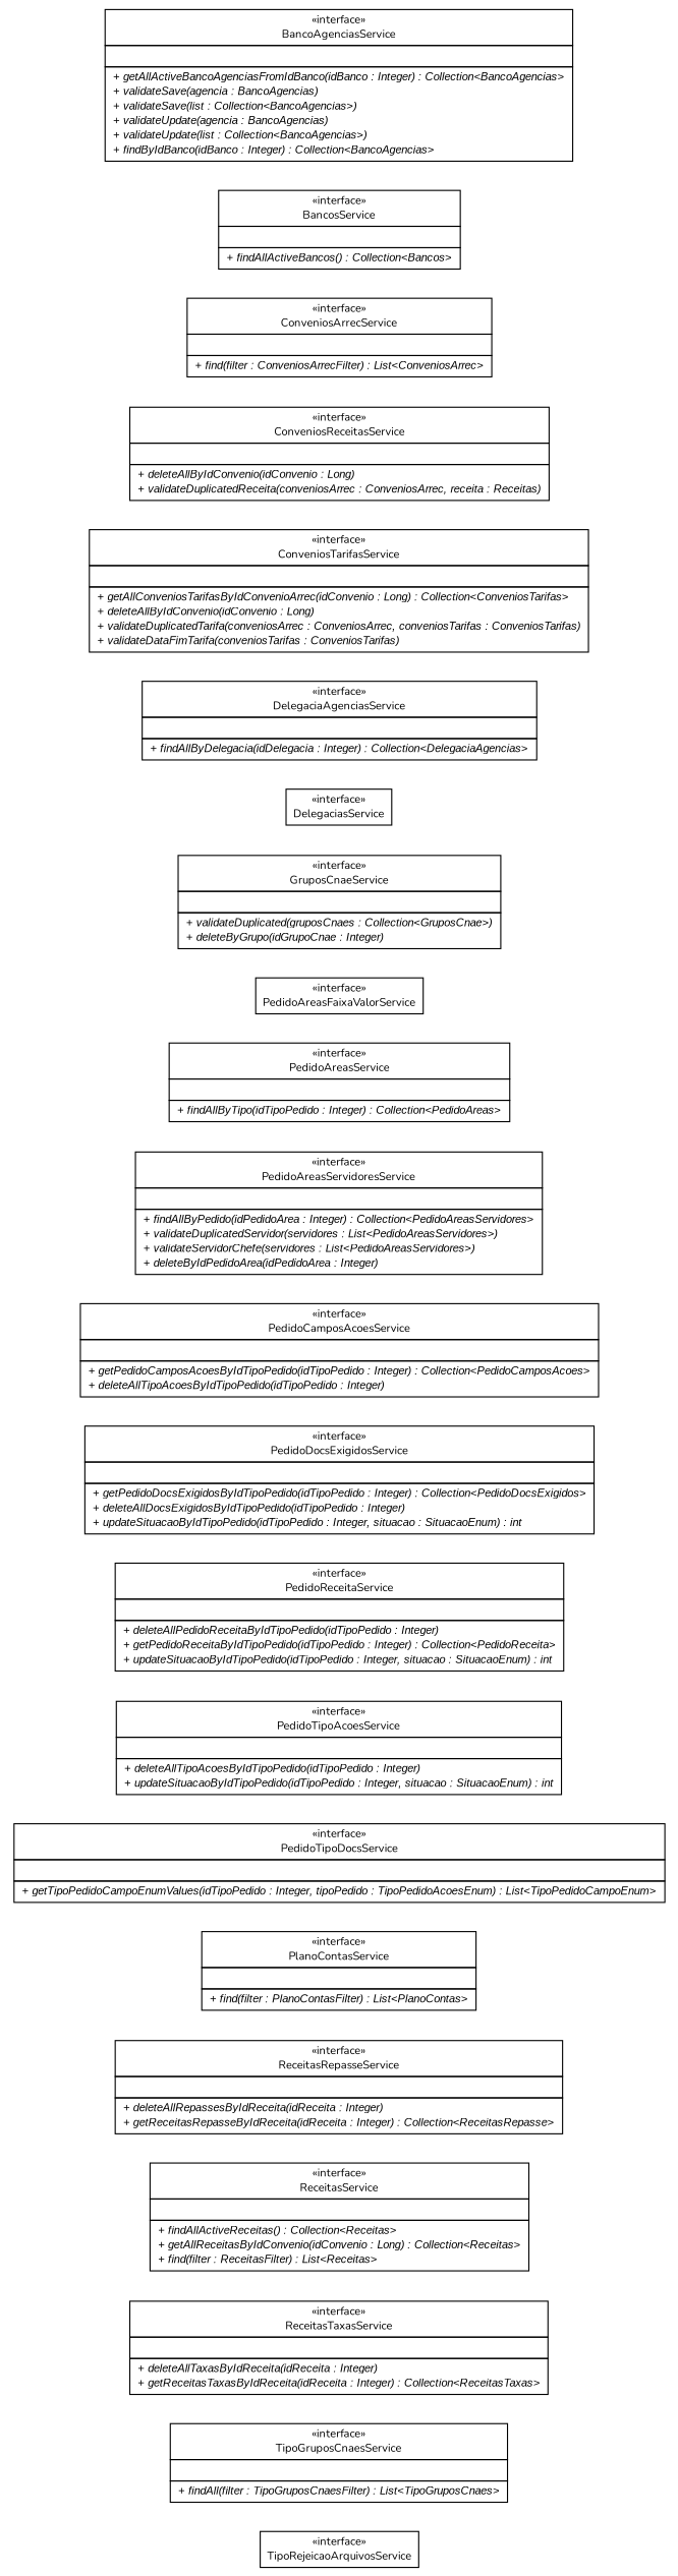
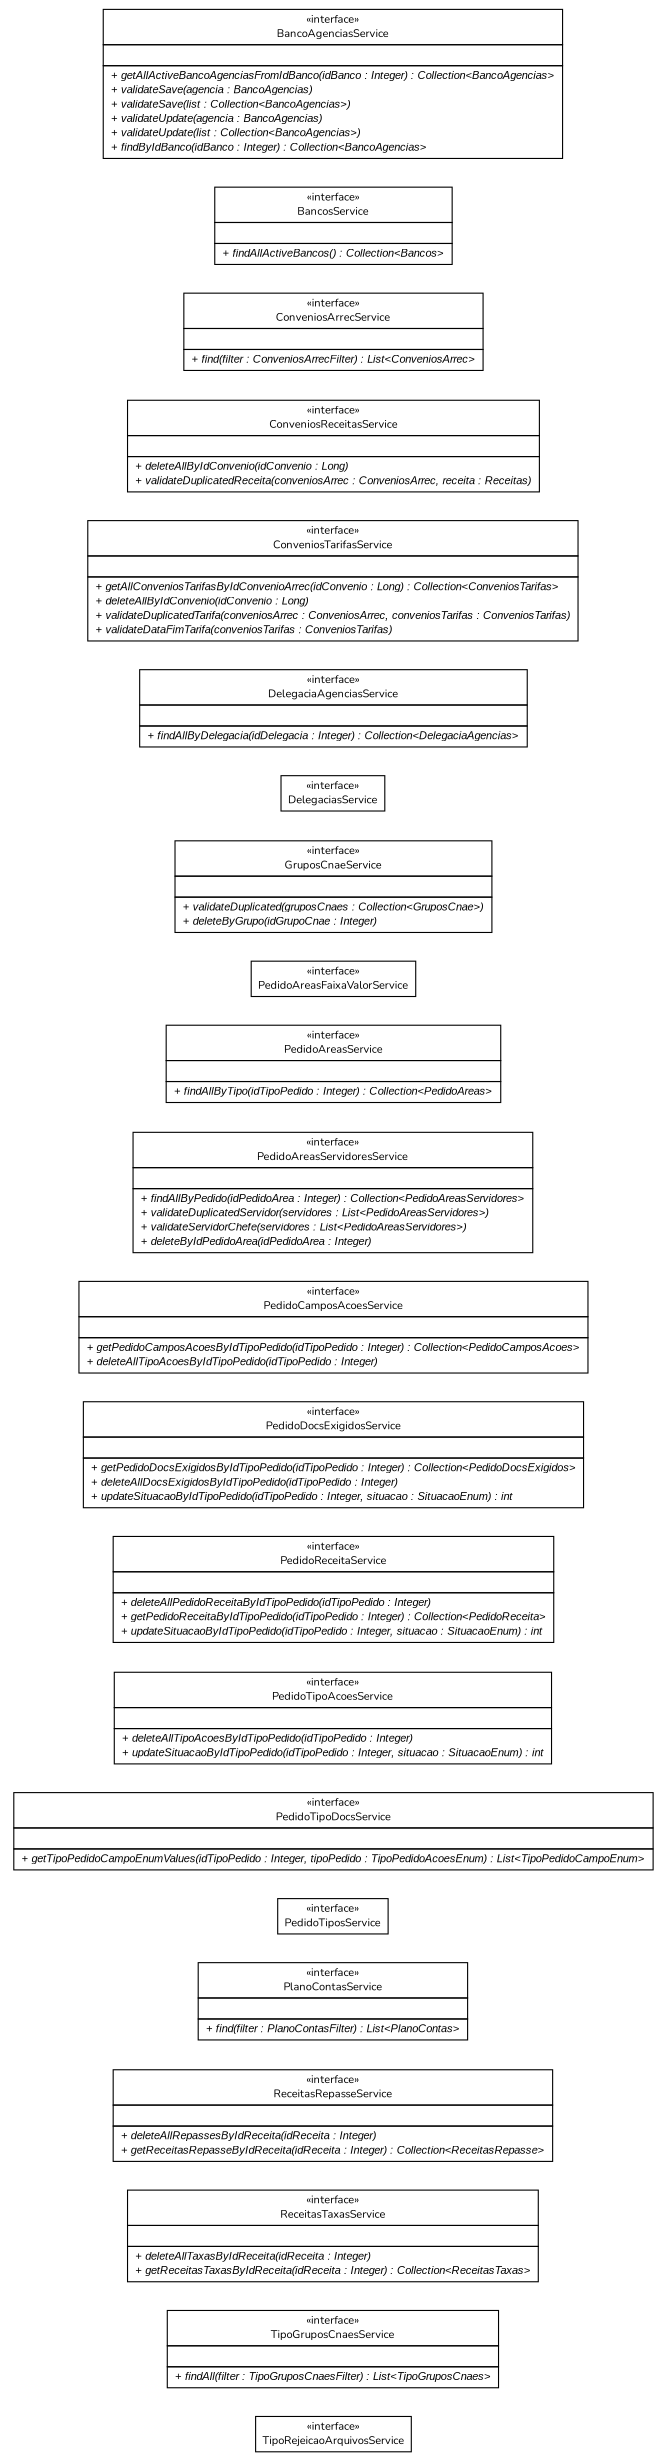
  digraph {
    nodesep=0.25
    ranksep=0.5
    rankdir=LR
    fontname=Nunito
    node [fontcolor=black fontname=Nunito fontsize=10.0 shape=plaintext]
    n1 [label=<<table title="br.gov.to.sefaz.arr.parametros.business.service.TipoRejeicaoArquivosService" border="0" cellborder="1" cellspacing="0" cellpadding="2" port="p" href="./TipoRejeicaoArquivosService.html"> 		<tr><td><table border="0" cellspacing="0" cellpadding="1"> <tr><td align="center" balign="center"> &#171;interface&#187; </td></tr> <tr><td align="center" balign="center"> TipoRejeicaoArquivosService </td></tr> 		</table></td></tr> 		</table>>]
    n2 [label=<<table title="br.gov.to.sefaz.arr.parametros.business.service.TipoGruposCnaesService" border="0" cellborder="1" cellspacing="0" cellpadding="2" port="p" href="./TipoGruposCnaesService.html"> 		<tr><td><table border="0" cellspacing="0" cellpadding="1"> <tr><td align="center" balign="center"> &#171;interface&#187; </td></tr> <tr><td align="center" balign="center"> TipoGruposCnaesService </td></tr> 		</table></td></tr> 		<tr><td><table border="0" cellspacing="0" cellpadding="1"> <tr><td align="left" balign="left">  </td></tr> 		</table></td></tr> 		<tr><td><table border="0" cellspacing="0" cellpadding="1"> <tr><td align="left" balign="left"><font face="arial italic" point-size="10.0"> + findAll(filter : TipoGruposCnaesFilter) : List&lt;TipoGruposCnaes&gt; </font></td></tr> 		</table></td></tr> 		</table>>]
    n3 [label=<<table title="br.gov.to.sefaz.arr.parametros.business.service.ReceitasTaxasService" border="0" cellborder="1" cellspacing="0" cellpadding="2" port="p" href="./ReceitasTaxasService.html"> 		<tr><td><table border="0" cellspacing="0" cellpadding="1"> <tr><td align="center" balign="center"> &#171;interface&#187; </td></tr> <tr><td align="center" balign="center"> ReceitasTaxasService </td></tr> 		</table></td></tr> 		<tr><td><table border="0" cellspacing="0" cellpadding="1"> <tr><td align="left" balign="left">  </td></tr> 		</table></td></tr> 		<tr><td><table border="0" cellspacing="0" cellpadding="1"> <tr><td align="left" balign="left"><font face="arial italic" point-size="10.0"> + deleteAllTaxasByIdReceita(idReceita : Integer) </font></td></tr> <tr><td align="left" balign="left"><font face="arial italic" point-size="10.0"> + getReceitasTaxasByIdReceita(idReceita : Integer) : Collection&lt;ReceitasTaxas&gt; </font></td></tr> 		</table></td></tr> 		</table>>]
-   n4 [label=<<table title="br.gov.to.sefaz.arr.parametros.business.service.ReceitasService" border="0" cellborder="1" cellspacing="0" cellpadding="2" port="p" href="./ReceitasService.html"> 		<tr><td><table border="0" cellspacing="0" cellpadding="1"> <tr><td align="center" balign="center"> &#171;interface&#187; </td></tr> <tr><td align="center" balign="center"> ReceitasService </td></tr> 		</table></td></tr> 		<tr><td><table border="0" cellspacing="0" cellpadding="1"> <tr><td align="left" balign="left">  </td></tr> 		</table></td></tr> 		<tr><td><table border="0" cellspacing="0" cellpadding="1"> <tr><td align="left" balign="left"><font face="arial italic" point-size="10.0"> + findAllActiveReceitas() : Collection&lt;Receitas&gt; </font></td></tr> <tr><td align="left" balign="left"><font face="arial italic" point-size="10.0"> + getAllReceitasByIdConvenio(idConvenio : Long) : Collection&lt;Receitas&gt; </font></td></tr> <tr><td align="left" balign="left"><font face="arial italic" point-size="10.0"> + find(filter : ReceitasFilter) : List&lt;Receitas&gt; </font></td></tr> 		</table></td></tr> 		</table>>]
    n5 [label=<<table title="br.gov.to.sefaz.arr.parametros.business.service.ReceitasRepasseService" border="0" cellborder="1" cellspacing="0" cellpadding="2" port="p" href="./ReceitasRepasseService.html"> 		<tr><td><table border="0" cellspacing="0" cellpadding="1"> <tr><td align="center" balign="center"> &#171;interface&#187; </td></tr> <tr><td align="center" balign="center"> ReceitasRepasseService </td></tr> 		</table></td></tr> 		<tr><td><table border="0" cellspacing="0" cellpadding="1"> <tr><td align="left" balign="left">  </td></tr> 		</table></td></tr> 		<tr><td><table border="0" cellspacing="0" cellpadding="1"> <tr><td align="left" balign="left"><font face="arial italic" point-size="10.0"> + deleteAllRepassesByIdReceita(idReceita : Integer) </font></td></tr> <tr><td align="left" balign="left"><font face="arial italic" point-size="10.0"> + getReceitasRepasseByIdReceita(idReceita : Integer) : Collection&lt;ReceitasRepasse&gt; </font></td></tr> 		</table></td></tr> 		</table>>]
    n6 [label=<<table title="br.gov.to.sefaz.arr.parametros.business.service.PlanoContasService" border="0" cellborder="1" cellspacing="0" cellpadding="2" port="p" href="./PlanoContasService.html"> 		<tr><td><table border="0" cellspacing="0" cellpadding="1"> <tr><td align="center" balign="center"> &#171;interface&#187; </td></tr> <tr><td align="center" balign="center"> PlanoContasService </td></tr> 		</table></td></tr> 		<tr><td><table border="0" cellspacing="0" cellpadding="1"> <tr><td align="left" balign="left">  </td></tr> 		</table></td></tr> 		<tr><td><table border="0" cellspacing="0" cellpadding="1"> <tr><td align="left" balign="left"><font face="arial italic" point-size="10.0"> + find(filter : PlanoContasFilter) : List&lt;PlanoContas&gt; </font></td></tr> 		</table></td></tr> 		</table>>]
+   n7 [label=<<table title="br.gov.to.sefaz.arr.parametros.business.service.PedidoTiposService" border="0" cellborder="1" cellspacing="0" cellpadding="2" port="p" href="./PedidoTiposService.html"> 		<tr><td><table border="0" cellspacing="0" cellpadding="1"> <tr><td align="center" balign="center"> &#171;interface&#187; </td></tr> <tr><td align="center" balign="center"> PedidoTiposService </td></tr> 		</table></td></tr> 		</table>>]
    n8 [label=<<table title="br.gov.to.sefaz.arr.parametros.business.service.PedidoTipoDocsService" border="0" cellborder="1" cellspacing="0" cellpadding="2" port="p" href="./PedidoTipoDocsService.html"> 		<tr><td><table border="0" cellspacing="0" cellpadding="1"> <tr><td align="center" balign="center"> &#171;interface&#187; </td></tr> <tr><td align="center" balign="center"> PedidoTipoDocsService </td></tr> 		</table></td></tr> 		<tr><td><table border="0" cellspacing="0" cellpadding="1"> <tr><td align="left" balign="left">  </td></tr> 		</table></td></tr> 		<tr><td><table border="0" cellspacing="0" cellpadding="1"> <tr><td align="left" balign="left"><font face="arial italic" point-size="10.0"> + getTipoPedidoCampoEnumValues(idTipoPedido : Integer, tipoPedido : TipoPedidoAcoesEnum) : List&lt;TipoPedidoCampoEnum&gt; </font></td></tr> 		</table></td></tr> 		</table>>]
    n9 [label=<<table title="br.gov.to.sefaz.arr.parametros.business.service.PedidoTipoAcoesService" border="0" cellborder="1" cellspacing="0" cellpadding="2" port="p" href="./PedidoTipoAcoesService.html"> 		<tr><td><table border="0" cellspacing="0" cellpadding="1"> <tr><td align="center" balign="center"> &#171;interface&#187; </td></tr> <tr><td align="center" balign="center"> PedidoTipoAcoesService </td></tr> 		</table></td></tr> 		<tr><td><table border="0" cellspacing="0" cellpadding="1"> <tr><td align="left" balign="left">  </td></tr> 		</table></td></tr> 		<tr><td><table border="0" cellspacing="0" cellpadding="1"> <tr><td align="left" balign="left"><font face="arial italic" point-size="10.0"> + deleteAllTipoAcoesByIdTipoPedido(idTipoPedido : Integer) </font></td></tr> <tr><td align="left" balign="left"><font face="arial italic" point-size="10.0"> + updateSituacaoByIdTipoPedido(idTipoPedido : Integer, situacao : SituacaoEnum) : int </font></td></tr> 		</table></td></tr> 		</table>>]
    n10 [label=<<table title="br.gov.to.sefaz.arr.parametros.business.service.PedidoReceitaService" border="0" cellborder="1" cellspacing="0" cellpadding="2" port="p" href="./PedidoReceitaService.html"> 		<tr><td><table border="0" cellspacing="0" cellpadding="1"> <tr><td align="center" balign="center"> &#171;interface&#187; </td></tr> <tr><td align="center" balign="center"> PedidoReceitaService </td></tr> 		</table></td></tr> 		<tr><td><table border="0" cellspacing="0" cellpadding="1"> <tr><td align="left" balign="left">  </td></tr> 		</table></td></tr> 		<tr><td><table border="0" cellspacing="0" cellpadding="1"> <tr><td align="left" balign="left"><font face="arial italic" point-size="10.0"> + deleteAllPedidoReceitaByIdTipoPedido(idTipoPedido : Integer) </font></td></tr> <tr><td align="left" balign="left"><font face="arial italic" point-size="10.0"> + getPedidoReceitaByIdTipoPedido(idTipoPedido : Integer) : Collection&lt;PedidoReceita&gt; </font></td></tr> <tr><td align="left" balign="left"><font face="arial italic" point-size="10.0"> + updateSituacaoByIdTipoPedido(idTipoPedido : Integer, situacao : SituacaoEnum) : int </font></td></tr> 		</table></td></tr> 		</table>>]
    n11 [label=<<table title="br.gov.to.sefaz.arr.parametros.business.service.PedidoDocsExigidosService" border="0" cellborder="1" cellspacing="0" cellpadding="2" port="p" href="./PedidoDocsExigidosService.html"> 		<tr><td><table border="0" cellspacing="0" cellpadding="1"> <tr><td align="center" balign="center"> &#171;interface&#187; </td></tr> <tr><td align="center" balign="center"> PedidoDocsExigidosService </td></tr> 		</table></td></tr> 		<tr><td><table border="0" cellspacing="0" cellpadding="1"> <tr><td align="left" balign="left">  </td></tr> 		</table></td></tr> 		<tr><td><table border="0" cellspacing="0" cellpadding="1"> <tr><td align="left" balign="left"><font face="arial italic" point-size="10.0"> + getPedidoDocsExigidosByIdTipoPedido(idTipoPedido : Integer) : Collection&lt;PedidoDocsExigidos&gt; </font></td></tr> <tr><td align="left" balign="left"><font face="arial italic" point-size="10.0"> + deleteAllDocsExigidosByIdTipoPedido(idTipoPedido : Integer) </font></td></tr> <tr><td align="left" balign="left"><font face="arial italic" point-size="10.0"> + updateSituacaoByIdTipoPedido(idTipoPedido : Integer, situacao : SituacaoEnum) : int </font></td></tr> 		</table></td></tr> 		</table>>]
    n12 [label=<<table title="br.gov.to.sefaz.arr.parametros.business.service.PedidoCamposAcoesService" border="0" cellborder="1" cellspacing="0" cellpadding="2" port="p" href="./PedidoCamposAcoesService.html"> 		<tr><td><table border="0" cellspacing="0" cellpadding="1"> <tr><td align="center" balign="center"> &#171;interface&#187; </td></tr> <tr><td align="center" balign="center"> PedidoCamposAcoesService </td></tr> 		</table></td></tr> 		<tr><td><table border="0" cellspacing="0" cellpadding="1"> <tr><td align="left" balign="left">  </td></tr> 		</table></td></tr> 		<tr><td><table border="0" cellspacing="0" cellpadding="1"> <tr><td align="left" balign="left"><font face="arial italic" point-size="10.0"> + getPedidoCamposAcoesByIdTipoPedido(idTipoPedido : Integer) : Collection&lt;PedidoCamposAcoes&gt; </font></td></tr> <tr><td align="left" balign="left"><font face="arial italic" point-size="10.0"> + deleteAllTipoAcoesByIdTipoPedido(idTipoPedido : Integer) </font></td></tr> 		</table></td></tr> 		</table>>]
    n13 [label=<<table title="br.gov.to.sefaz.arr.parametros.business.service.PedidoAreasServidoresService" border="0" cellborder="1" cellspacing="0" cellpadding="2" port="p" href="./PedidoAreasServidoresService.html"> 		<tr><td><table border="0" cellspacing="0" cellpadding="1"> <tr><td align="center" balign="center"> &#171;interface&#187; </td></tr> <tr><td align="center" balign="center"> PedidoAreasServidoresService </td></tr> 		</table></td></tr> 		<tr><td><table border="0" cellspacing="0" cellpadding="1"> <tr><td align="left" balign="left">  </td></tr> 		</table></td></tr> 		<tr><td><table border="0" cellspacing="0" cellpadding="1"> <tr><td align="left" balign="left"><font face="arial italic" point-size="10.0"> + findAllByPedido(idPedidoArea : Integer) : Collection&lt;PedidoAreasServidores&gt; </font></td></tr> <tr><td align="left" balign="left"><font face="arial italic" point-size="10.0"> + validateDuplicatedServidor(servidores : List&lt;PedidoAreasServidores&gt;) </font></td></tr> <tr><td align="left" balign="left"><font face="arial italic" point-size="10.0"> + validateServidorChefe(servidores : List&lt;PedidoAreasServidores&gt;) </font></td></tr> <tr><td align="left" balign="left"><font face="arial italic" point-size="10.0"> + deleteByIdPedidoArea(idPedidoArea : Integer) </font></td></tr> 		</table></td></tr> 		</table>>]
    n14 [label=<<table title="br.gov.to.sefaz.arr.parametros.business.service.PedidoAreasService" border="0" cellborder="1" cellspacing="0" cellpadding="2" port="p" href="./PedidoAreasService.html"> 		<tr><td><table border="0" cellspacing="0" cellpadding="1"> <tr><td align="center" balign="center"> &#171;interface&#187; </td></tr> <tr><td align="center" balign="center"> PedidoAreasService </td></tr> 		</table></td></tr> 		<tr><td><table border="0" cellspacing="0" cellpadding="1"> <tr><td align="left" balign="left">  </td></tr> 		</table></td></tr> 		<tr><td><table border="0" cellspacing="0" cellpadding="1"> <tr><td align="left" balign="left"><font face="arial italic" point-size="10.0"> + findAllByTipo(idTipoPedido : Integer) : Collection&lt;PedidoAreas&gt; </font></td></tr> 		</table></td></tr> 		</table>>]
    n15 [label=<<table title="br.gov.to.sefaz.arr.parametros.business.service.PedidoAreasFaixaValorService" border="0" cellborder="1" cellspacing="0" cellpadding="2" port="p" href="./PedidoAreasFaixaValorService.html"> 		<tr><td><table border="0" cellspacing="0" cellpadding="1"> <tr><td align="center" balign="center"> &#171;interface&#187; </td></tr> <tr><td align="center" balign="center"> PedidoAreasFaixaValorService </td></tr> 		</table></td></tr> 		</table>>]
    n16 [label=<<table title="br.gov.to.sefaz.arr.parametros.business.service.GruposCnaeService" border="0" cellborder="1" cellspacing="0" cellpadding="2" port="p" href="./GruposCnaeService.html"> 		<tr><td><table border="0" cellspacing="0" cellpadding="1"> <tr><td align="center" balign="center"> &#171;interface&#187; </td></tr> <tr><td align="center" balign="center"> GruposCnaeService </td></tr> 		</table></td></tr> 		<tr><td><table border="0" cellspacing="0" cellpadding="1"> <tr><td align="left" balign="left">  </td></tr> 		</table></td></tr> 		<tr><td><table border="0" cellspacing="0" cellpadding="1"> <tr><td align="left" balign="left"><font face="arial italic" point-size="10.0"> + validateDuplicated(gruposCnaes : Collection&lt;GruposCnae&gt;) </font></td></tr> <tr><td align="left" balign="left"><font face="arial italic" point-size="10.0"> + deleteByGrupo(idGrupoCnae : Integer) </font></td></tr> 		</table></td></tr> 		</table>>]
    n17 [label=<<table title="br.gov.to.sefaz.arr.parametros.business.service.DelegaciasService" border="0" cellborder="1" cellspacing="0" cellpadding="2" port="p" href="./DelegaciasService.html"> 		<tr><td><table border="0" cellspacing="0" cellpadding="1"> <tr><td align="center" balign="center"> &#171;interface&#187; </td></tr> <tr><td align="center" balign="center"> DelegaciasService </td></tr> 		</table></td></tr> 		</table>>]
    n18 [label=<<table title="br.gov.to.sefaz.arr.parametros.business.service.DelegaciaAgenciasService" border="0" cellborder="1" cellspacing="0" cellpadding="2" port="p" href="./DelegaciaAgenciasService.html"> 		<tr><td><table border="0" cellspacing="0" cellpadding="1"> <tr><td align="center" balign="center"> &#171;interface&#187; </td></tr> <tr><td align="center" balign="center"> DelegaciaAgenciasService </td></tr> 		</table></td></tr> 		<tr><td><table border="0" cellspacing="0" cellpadding="1"> <tr><td align="left" balign="left">  </td></tr> 		</table></td></tr> 		<tr><td><table border="0" cellspacing="0" cellpadding="1"> <tr><td align="left" balign="left"><font face="arial italic" point-size="10.0"> + findAllByDelegacia(idDelegacia : Integer) : Collection&lt;DelegaciaAgencias&gt; </font></td></tr> 		</table></td></tr> 		</table>>]
    n19 [label=<<table title="br.gov.to.sefaz.arr.parametros.business.service.ConveniosTarifasService" border="0" cellborder="1" cellspacing="0" cellpadding="2" port="p" href="./ConveniosTarifasService.html"> 		<tr><td><table border="0" cellspacing="0" cellpadding="1"> <tr><td align="center" balign="center"> &#171;interface&#187; </td></tr> <tr><td align="center" balign="center"> ConveniosTarifasService </td></tr> 		</table></td></tr> 		<tr><td><table border="0" cellspacing="0" cellpadding="1"> <tr><td align="left" balign="left">  </td></tr> 		</table></td></tr> 		<tr><td><table border="0" cellspacing="0" cellpadding="1"> <tr><td align="left" balign="left"><font face="arial italic" point-size="10.0"> + getAllConveniosTarifasByIdConvenioArrec(idConvenio : Long) : Collection&lt;ConveniosTarifas&gt; </font></td></tr> <tr><td align="left" balign="left"><font face="arial italic" point-size="10.0"> + deleteAllByIdConvenio(idConvenio : Long) </font></td></tr> <tr><td align="left" balign="left"><font face="arial italic" point-size="10.0"> + validateDuplicatedTarifa(conveniosArrec : ConveniosArrec, conveniosTarifas : ConveniosTarifas) </font></td></tr> <tr><td align="left" balign="left"><font face="arial italic" point-size="10.0"> + validateDataFimTarifa(conveniosTarifas : ConveniosTarifas) </font></td></tr> 		</table></td></tr> 		</table>>]
    n20 [label=<<table title="br.gov.to.sefaz.arr.parametros.business.service.ConveniosReceitasService" border="0" cellborder="1" cellspacing="0" cellpadding="2" port="p" href="./ConveniosReceitasService.html"> 		<tr><td><table border="0" cellspacing="0" cellpadding="1"> <tr><td align="center" balign="center"> &#171;interface&#187; </td></tr> <tr><td align="center" balign="center"> ConveniosReceitasService </td></tr> 		</table></td></tr> 		<tr><td><table border="0" cellspacing="0" cellpadding="1"> <tr><td align="left" balign="left">  </td></tr> 		</table></td></tr> 		<tr><td><table border="0" cellspacing="0" cellpadding="1"> <tr><td align="left" balign="left"><font face="arial italic" point-size="10.0"> + deleteAllByIdConvenio(idConvenio : Long) </font></td></tr> <tr><td align="left" balign="left"><font face="arial italic" point-size="10.0"> + validateDuplicatedReceita(conveniosArrec : ConveniosArrec, receita : Receitas) </font></td></tr> 		</table></td></tr> 		</table>>]
    n21 [label=<<table title="br.gov.to.sefaz.arr.parametros.business.service.ConveniosArrecService" border="0" cellborder="1" cellspacing="0" cellpadding="2" port="p" href="./ConveniosArrecService.html"> 		<tr><td><table border="0" cellspacing="0" cellpadding="1"> <tr><td align="center" balign="center"> &#171;interface&#187; </td></tr> <tr><td align="center" balign="center"> ConveniosArrecService </td></tr> 		</table></td></tr> 		<tr><td><table border="0" cellspacing="0" cellpadding="1"> <tr><td align="left" balign="left">  </td></tr> 		</table></td></tr> 		<tr><td><table border="0" cellspacing="0" cellpadding="1"> <tr><td align="left" balign="left"><font face="arial italic" point-size="10.0"> + find(filter : ConveniosArrecFilter) : List&lt;ConveniosArrec&gt; </font></td></tr> 		</table></td></tr> 		</table>>]
    n22 [label=<<table title="br.gov.to.sefaz.arr.parametros.business.service.BancosService" border="0" cellborder="1" cellspacing="0" cellpadding="2" port="p" href="./BancosService.html"> 		<tr><td><table border="0" cellspacing="0" cellpadding="1"> <tr><td align="center" balign="center"> &#171;interface&#187; </td></tr> <tr><td align="center" balign="center"> BancosService </td></tr> 		</table></td></tr> 		<tr><td><table border="0" cellspacing="0" cellpadding="1"> <tr><td align="left" balign="left">  </td></tr> 		</table></td></tr> 		<tr><td><table border="0" cellspacing="0" cellpadding="1"> <tr><td align="left" balign="left"><font face="arial italic" point-size="10.0"> + findAllActiveBancos() : Collection&lt;Bancos&gt; </font></td></tr> 		</table></td></tr> 		</table>>]
    n23 [label=<<table title="br.gov.to.sefaz.arr.parametros.business.service.BancoAgenciasService" border="0" cellborder="1" cellspacing="0" cellpadding="2" port="p" href="./BancoAgenciasService.html"> 		<tr><td><table border="0" cellspacing="0" cellpadding="1"> <tr><td align="center" balign="center"> &#171;interface&#187; </td></tr> <tr><td align="center" balign="center"> BancoAgenciasService </td></tr> 		</table></td></tr> 		<tr><td><table border="0" cellspacing="0" cellpadding="1"> <tr><td align="left" balign="left">  </td></tr> 		</table></td></tr> 		<tr><td><table border="0" cellspacing="0" cellpadding="1"> <tr><td align="left" balign="left"><font face="arial italic" point-size="10.0"> + getAllActiveBancoAgenciasFromIdBanco(idBanco : Integer) : Collection&lt;BancoAgencias&gt; </font></td></tr> <tr><td align="left" balign="left"><font face="arial italic" point-size="10.0"> + validateSave(agencia : BancoAgencias) </font></td></tr> <tr><td align="left" balign="left"><font face="arial italic" point-size="10.0"> + validateSave(list : Collection&lt;BancoAgencias&gt;) </font></td></tr> <tr><td align="left" balign="left"><font face="arial italic" point-size="10.0"> + validateUpdate(agencia : BancoAgencias) </font></td></tr> <tr><td align="left" balign="left"><font face="arial italic" point-size="10.0"> + validateUpdate(list : Collection&lt;BancoAgencias&gt;) </font></td></tr> <tr><td align="left" balign="left"><font face="arial italic" point-size="10.0"> + findByIdBanco(idBanco : Integer) : Collection&lt;BancoAgencias&gt; </font></td></tr> 		</table></td></tr> 		</table>>]
  }
